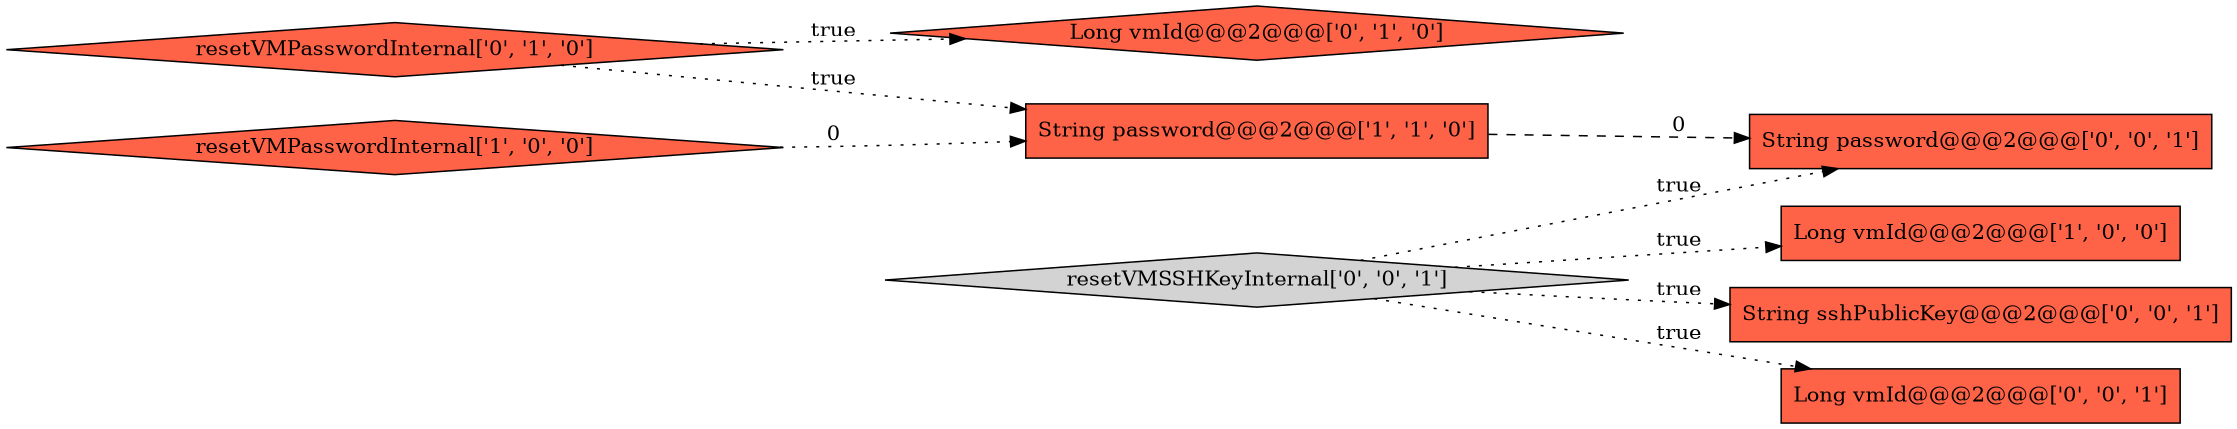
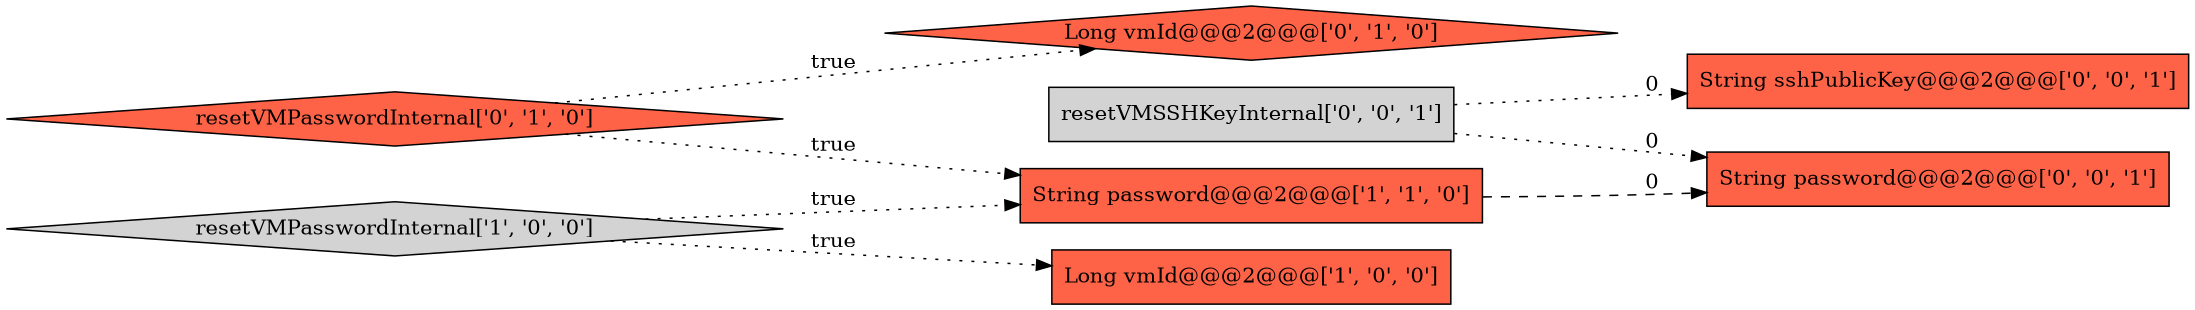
  digraph {
    rankdir=LR
    node [fillcolor=tomato shape=box style=filled]
    edge [style=dotted]
    n1 [label="resetVMPasswordInternal['0', '1', '0']" shape=diamond]
    n2 [label="String password@@@2@@@['1', '1', '0']"]
    n3 [label="Long vmId@@@2@@@['0', '1', '0']" shape=diamond]
    n4 [label="String password@@@2@@@['0', '0', '1']"]
    n5 [label="String sshPublicKey@@@2@@@['0', '0', '1']"]
-   n6 [fillcolor=lightgray label="resetVMSSHKeyInternal['0', '0', '1']" shape=diamond]
-   n7 [label="Long vmId@@@2@@@['0', '0', '1']"]
+   n6 [fillcolor=lightgray label="resetVMSSHKeyInternal['0', '0', '1']"]
    n8 [label="Long vmId@@@2@@@['1', '0', '0']"]
-   n9 [label="resetVMPasswordInternal['1', '0', '0']" shape=diamond]
+   n9 [fillcolor=lightgray label="resetVMPasswordInternal['1', '0', '0']" shape=diamond]
    n1 -> n2 [label=true]
    n1 -> n3 [label=true]
    n2 -> n4 [label=0 style=dashed]
-   n6 -> n4 [label=true]
-   n6 -> n5 [label=true]
-   n6 -> n7 [label=true]
-   n9 -> n2 [label=0]
-   n6 -> n8 [label=true]
+   n6 -> n4 [label=0]
+   n6 -> n5 [label=0]
+   n9 -> n2 [label=true]
+   n9 -> n8 [label=true]
  }
